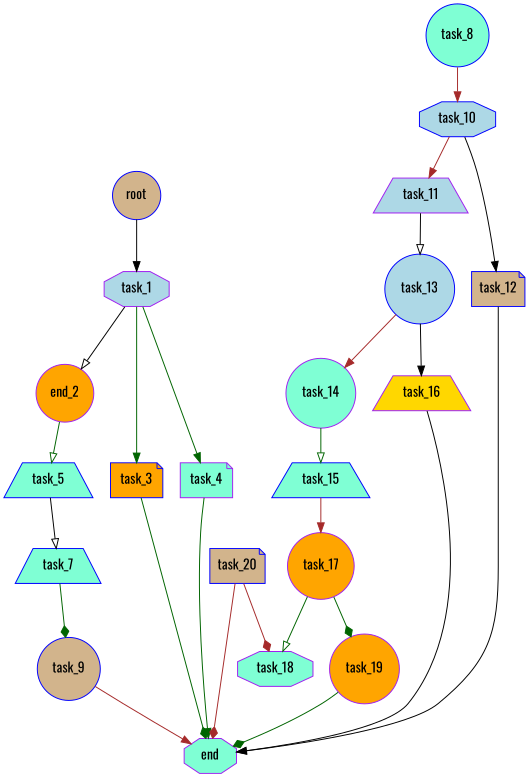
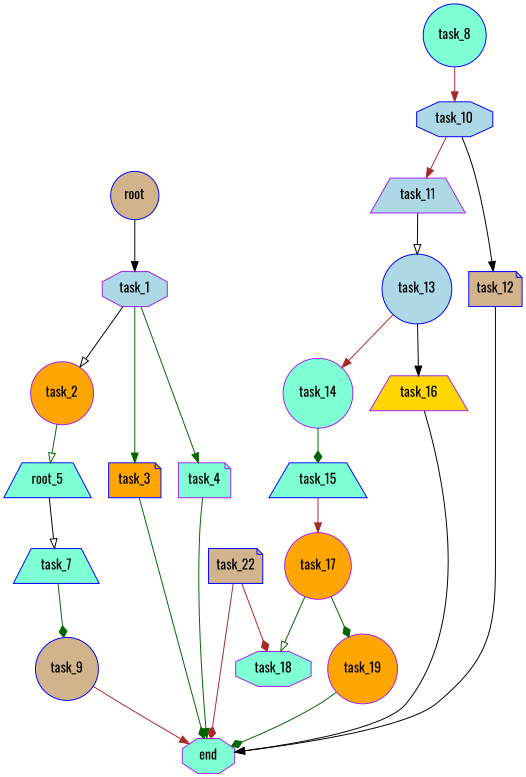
  digraph {
    fontname=Oswald
    node [color=blue fillcolor=aquamarine fontname=Oswald shape=circle style=filled]
    edge [arrowhead=normal color=darkgreen fontname=Oswald]
    root [fillcolor=tan]
    task_1 [color=purple fillcolor=lightblue shape=octagon]
-   task_2 [color=purple fillcolor=orange label=end_2]
+   task_2 [color=purple fillcolor=orange]
    task_3 [fillcolor=orange shape=note]
    task_4 [color=purple shape=note]
-   task_5 [shape=trapezium]
+   task_5 [shape=trapezium label=root_5]
    end [color=purple shape=octagon]
    task_7 [shape=trapezium]
    task_9 [fillcolor=tan]
    task_10 [fillcolor=lightblue shape=octagon]
    task_8
    task_11 [color=purple fillcolor=lightblue shape=trapezium]
    task_12 [fillcolor=tan shape=note]
    task_13 [fillcolor=lightblue]
    task_14 [color=purple]
    task_16 [color=purple fillcolor=gold shape=trapezium]
    task_15 [shape=trapezium]
    task_17 [color=purple fillcolor=orange]
    task_18 [color=purple shape=octagon]
    task_19 [color=purple fillcolor=orange]
-   task_20 [fillcolor=tan shape=note]
+   task_20 [fillcolor=tan shape=note label=task_22]
    root -> task_1 [color=black]
    task_1 -> task_2 [arrowhead=onormal color=black]
    task_1 -> task_3
    task_1 -> task_4
    task_2 -> task_5 [arrowhead=onormal]
    task_3 -> end [arrowhead=diamond]
    task_4 -> end
    task_5 -> task_7 [arrowhead=onormal color=black]
    task_7 -> task_9 [arrowhead=diamond]
    task_9 -> end [color=brown]
    task_10 -> task_11 [color=brown]
    task_10 -> task_12 [color=black]
    task_8 -> task_10 [color=brown]
    task_11 -> task_13 [arrowhead=onormal color=black]
    task_12 -> end [color=black]
    task_13 -> task_14 [color=brown]
    task_13 -> task_16 [color=black]
-   task_14 -> task_15 [arrowhead=onormal]
+   task_14 -> task_15 [arrowhead=diamond]
    task_16 -> end [arrowhead=onormal color=black]
    task_15 -> task_17 [color=brown]
    task_17 -> task_18 [arrowhead=onormal]
    task_17 -> task_19 [arrowhead=diamond]
    task_19 -> end [arrowhead=diamond]
    task_20 -> end [arrowhead=diamond color=brown]
    task_20 -> task_18 [arrowhead=diamond color=brown]
  }
